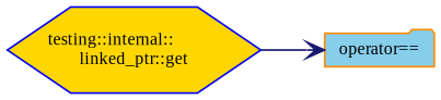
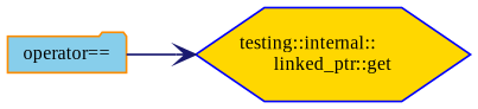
  digraph {
    rankdir=LR
    fontname="Liberation Serif"
    node [fontname="Liberation Serif" fontsize=10 style=filled]
    n1 [color=darkorange fillcolor=skyblue fontcolor=black height=0.2 label="operator==" shape=folder width=0.4]
    n2 [color=blue height=0.2 label="testing::internal::\llinked_ptr::get" shape=hexagon width=0.4 fillcolor=gold]
-   n2 -> n1 [color=midnightblue fontname="Liberation Serif" fontsize=10 labelfontname=Helvetica labelfontsize=10 style=solid arrowhead=vee]
+   n1 -> n2 [color=midnightblue fontname="Liberation Serif" fontsize=10 labelfontname=Helvetica labelfontsize=10 style=solid arrowhead=vee]
  }
